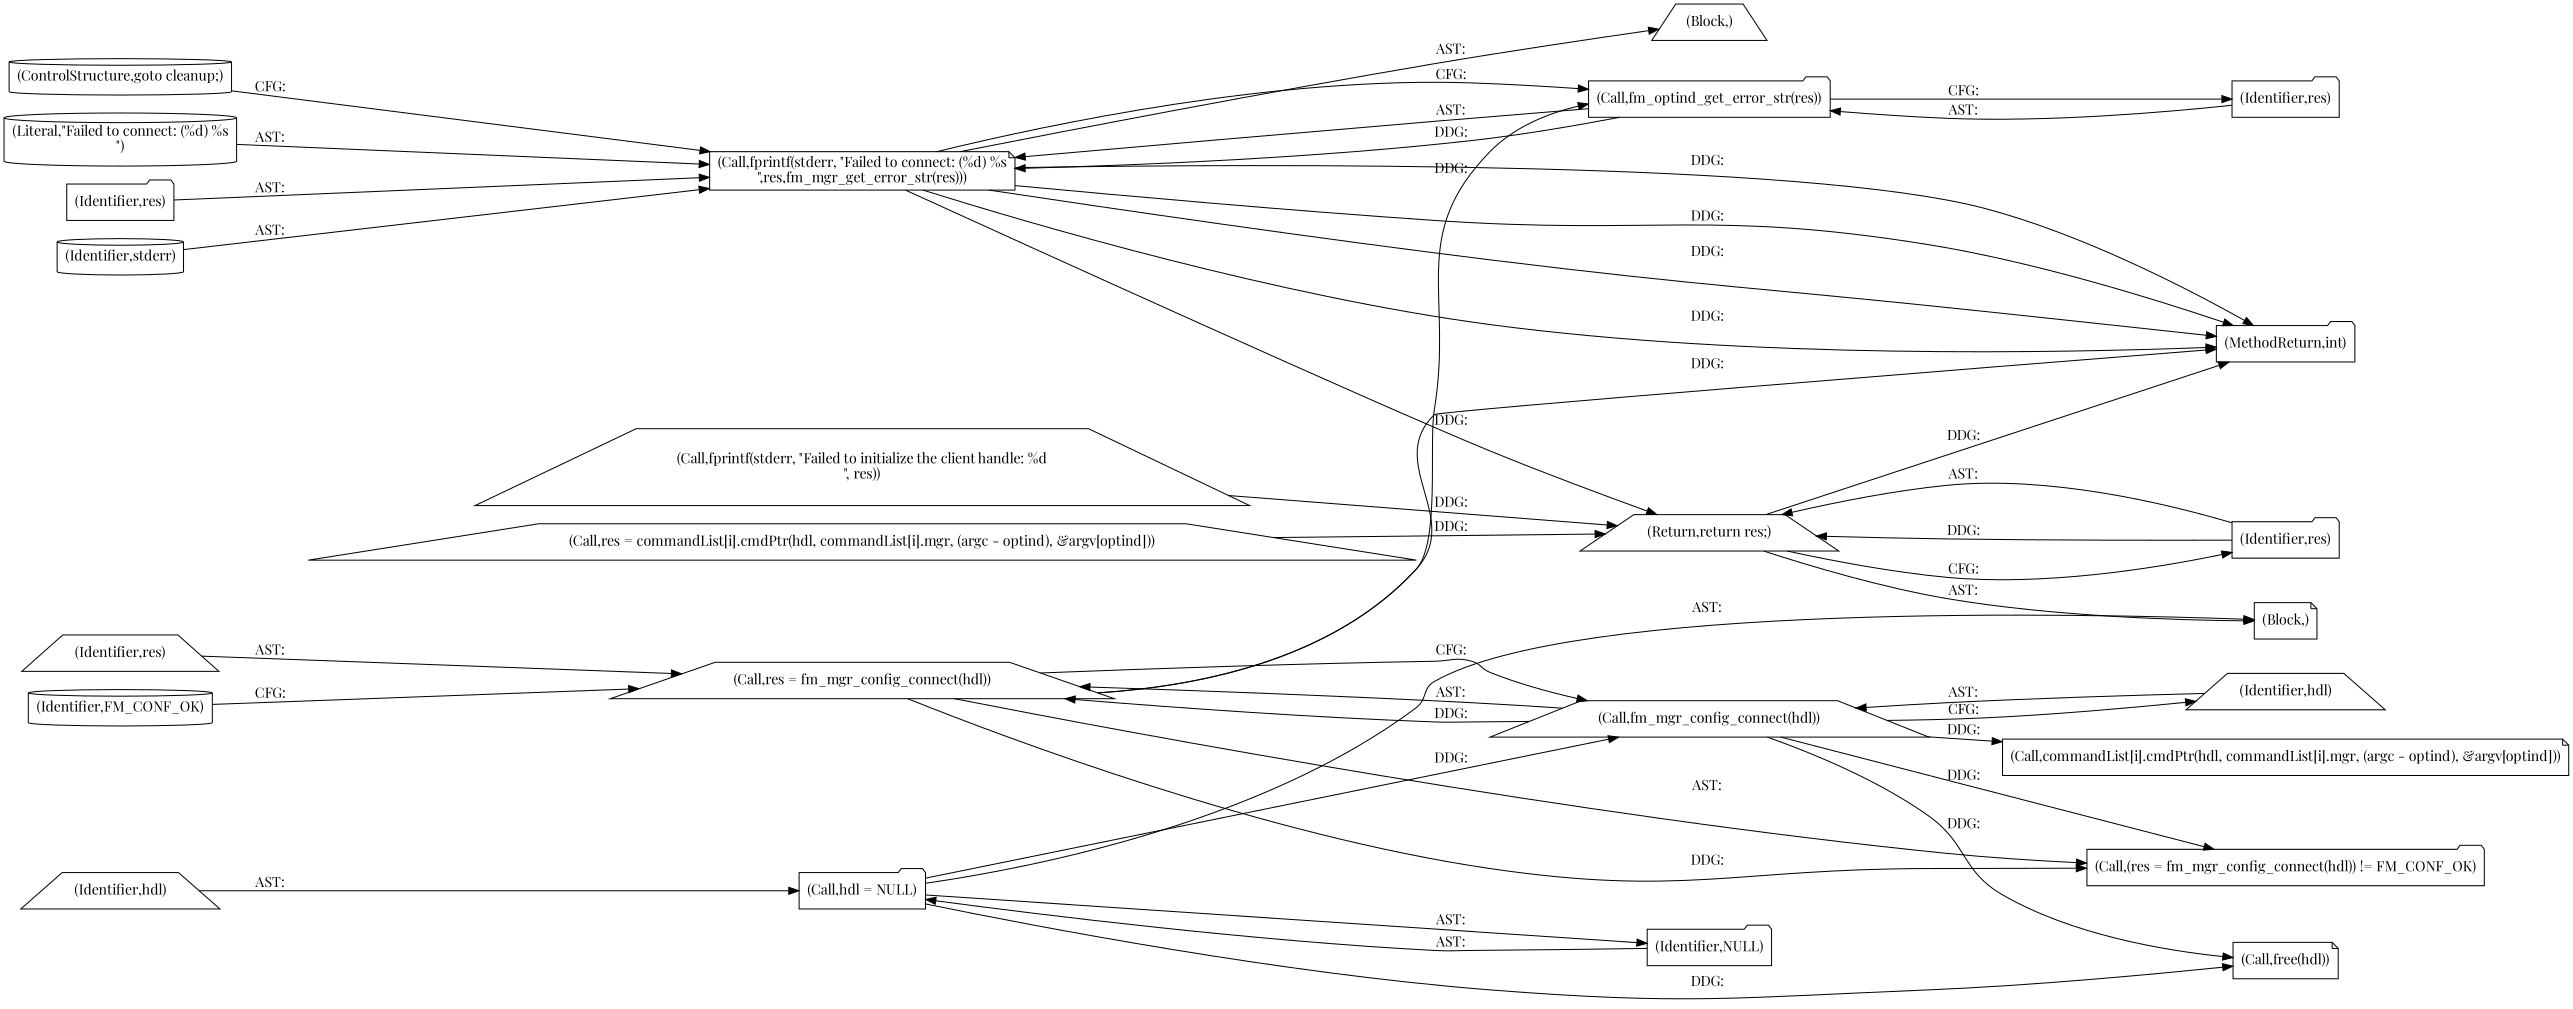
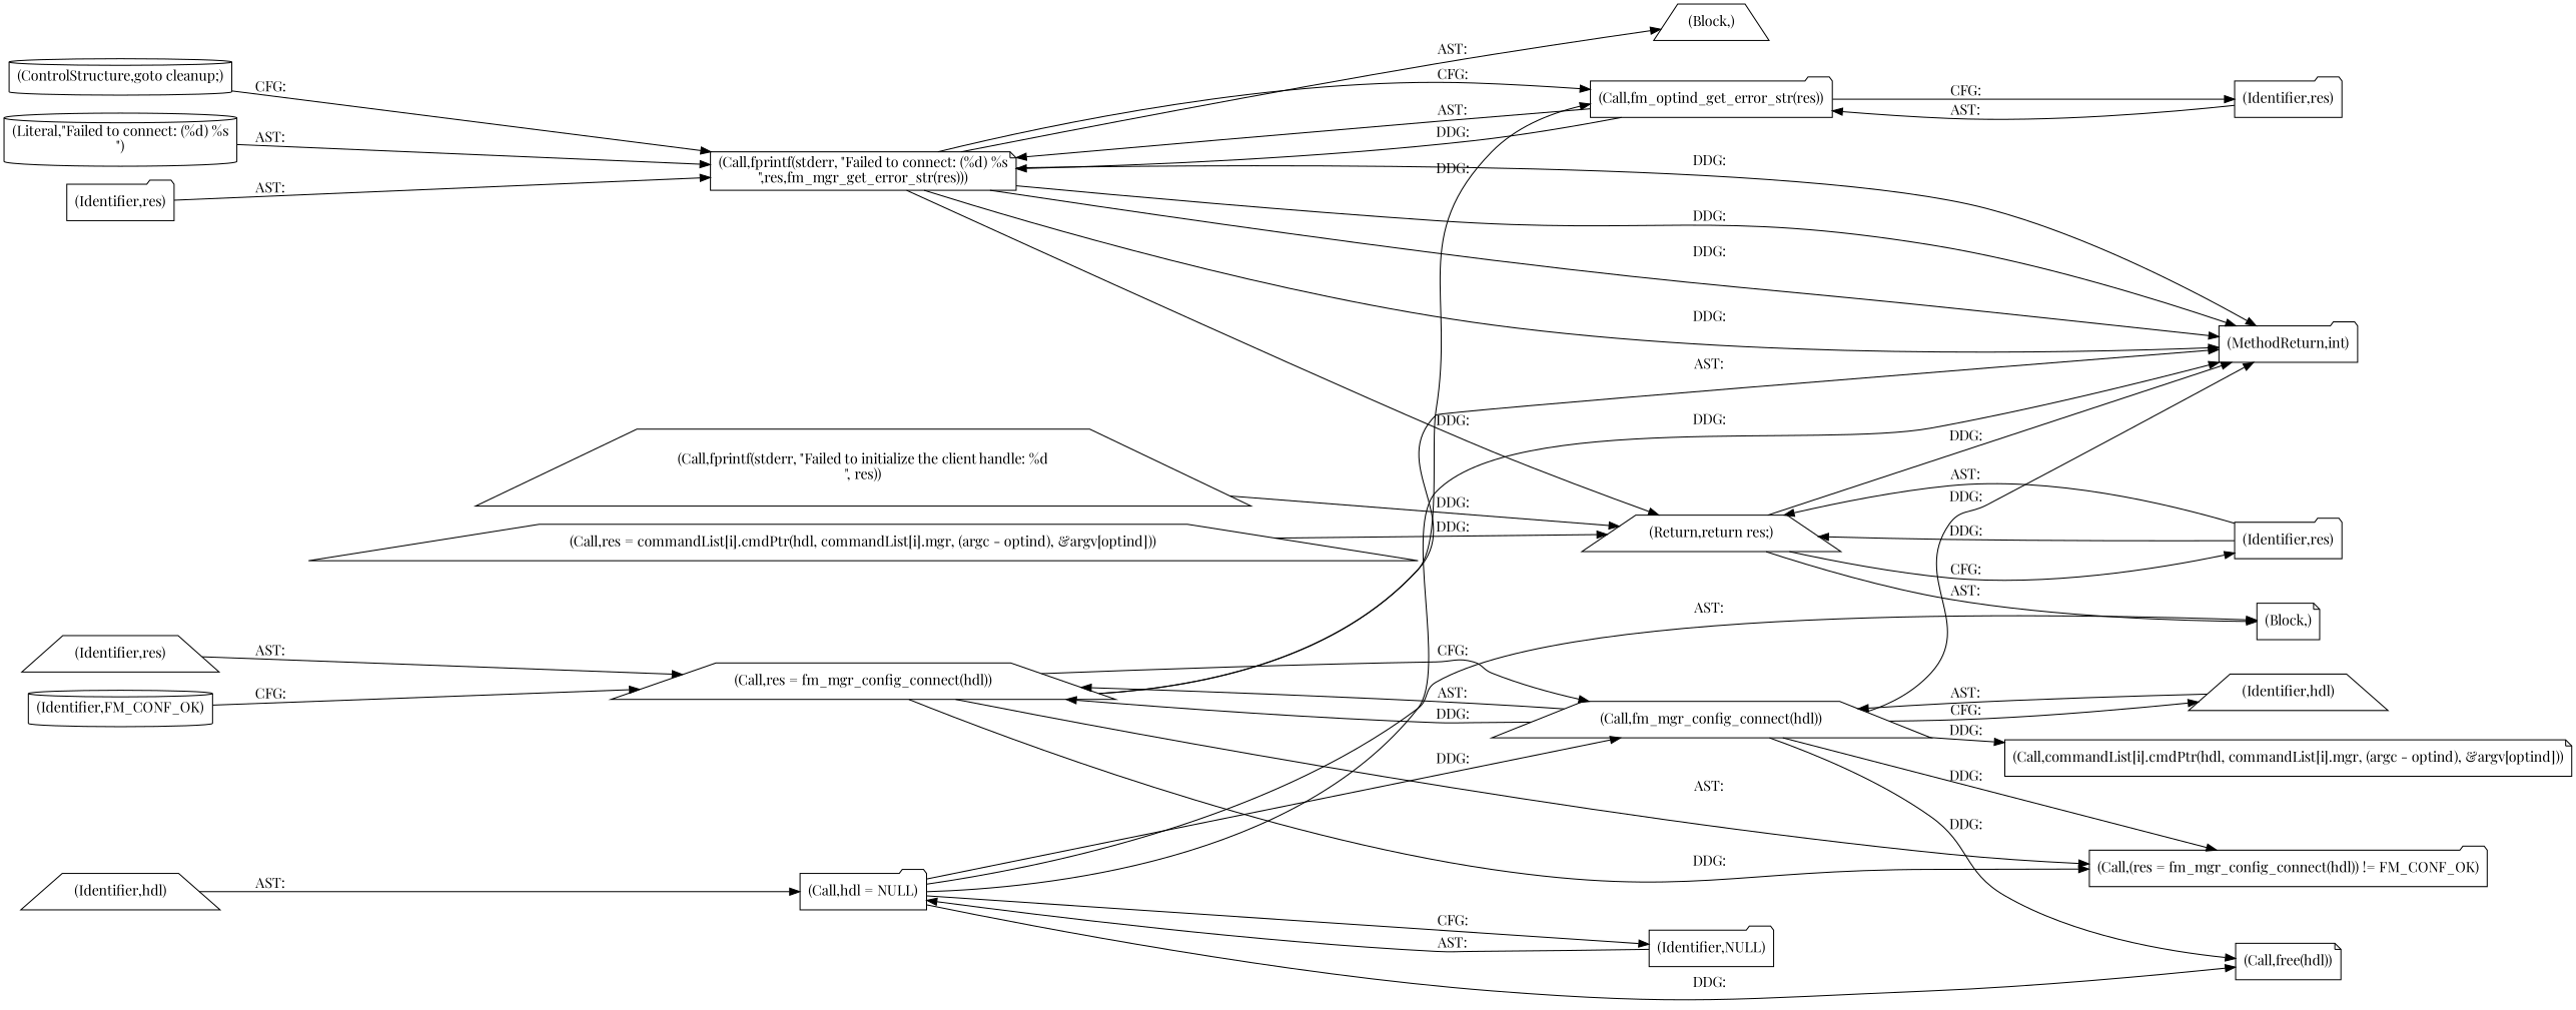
  digraph {
    fontname="Playfair Display"
    rankdir=LR
    node [fontname="Playfair Display" shape=trapezium]
    edge [fontname="Playfair Display"]
    n1 [label="(Call,fprintf(stderr, \"Failed to connect: (%d) %s\n\",res,fm_mgr_get_error_str(res)))" shape=note]
    n2 [label="(Call,fm_optind_get_error_str(res))" shape=folder]
    n3 [label="(Return,return res;)"]
    n4 [label="(MethodReturn,int)" shape=folder]
    n5 [label="(Block,)"]
    n6 [label="(Identifier,res)" shape=folder]
    n7 [label="(Block,)" shape=note]
    n8 [label="(Identifier,res)" shape=folder]
    n9 [label="(Call,res = fm_mgr_config_connect(hdl))"]
    n10 [label="(Call,fm_mgr_config_connect(hdl))"]
    n11 [label="(Call,(res = fm_mgr_config_connect(hdl)) != FM_CONF_OK)" shape=folder]
    n12 [label="(Call,commandList[i].cmdPtr(hdl, commandList[i].mgr, (argc - optind), &argv[optind]))" shape=note]
    n13 [label="(Call,free(hdl))" shape=note]
    n14 [label="(Identifier,hdl)"]
    n15 [label="(Call,hdl = NULL)" shape=folder]
    n16 [label="(Identifier,NULL)" shape=folder]
    n17 [label="(Identifier,res)"]
    n18 [label="(Call,fprintf(stderr, \"Failed to initialize the client handle: %d\n\", res))"]
    n19 [label="(ControlStructure,goto cleanup;)" shape=cylinder]
    n20 [label="(Literal,\"Failed to connect: (%d) %s\n\")" shape=cylinder]
    n21 [label="(Call,res = commandList[i].cmdPtr(hdl, commandList[i].mgr, (argc - optind), &argv[optind]))"]
    n22 [label="(Identifier,FM_CONF_OK)" shape=cylinder]
    n23 [label="(Identifier,res)" shape=folder]
    n24 [label="(Identifier,hdl)"]
-   n25 [label="(Identifier,stderr)" shape=cylinder]
    n1 -> n2 [label="CFG: "]
    n1 -> n3 [label="DDG: "]
    n1 -> n4 [label="DDG: "]
    n1 -> n4 [label="DDG: "]
    n1 -> n4 [label="DDG: "]
    n1 -> n4 [label="DDG: "]
    n1 -> n5 [label="AST: "]
    n2 -> n1 [label="AST: "]
    n2 -> n1 [label="DDG: "]
    n2 -> n6 [label="CFG: "]
    n3 -> n4 [label="DDG: "]
    n3 -> n7 [label="AST: "]
    n3 -> n8 [label="CFG: "]
    n6 -> n2 [label="AST: "]
    n8 -> n3 [label="AST: "]
    n8 -> n3 [label="DDG: "]
    n9 -> n2 [label="DDG: "]
-   n9 -> n4 [label="DDG: "]
+   n9 -> n4 [label="AST: "]
    n9 -> n10 [label="CFG: "]
    n9 -> n11 [label="AST: "]
    n9 -> n11 [label="DDG: "]
+   n10 -> n4 [label="DDG: "]
    n10 -> n9 [label="AST: "]
    n10 -> n9 [label="DDG: "]
    n10 -> n11 [label="DDG: "]
    n10 -> n12 [label="DDG: "]
    n10 -> n13 [label="DDG: "]
    n10 -> n14 [label="CFG: "]
    n14 -> n10 [label="AST: "]
+   n15 -> n4 [label="DDG: "]
    n15 -> n7 [label="AST: "]
    n15 -> n10 [label="DDG: "]
    n15 -> n13 [label="DDG: "]
-   n15 -> n16 [label="AST: "]
+   n15 -> n16 [label="CFG: "]
    n16 -> n15 [label="AST: "]
    n17 -> n9 [label="AST: "]
    n18 -> n3 [label="DDG: "]
    n19 -> n1 [label="CFG: "]
    n20 -> n1 [label="AST: "]
    n21 -> n3 [label="DDG: "]
    n22 -> n9 [label="CFG: "]
    n23 -> n1 [label="AST: "]
    n24 -> n15 [label="AST: "]
-   n25 -> n1 [label="AST: "]
  }
